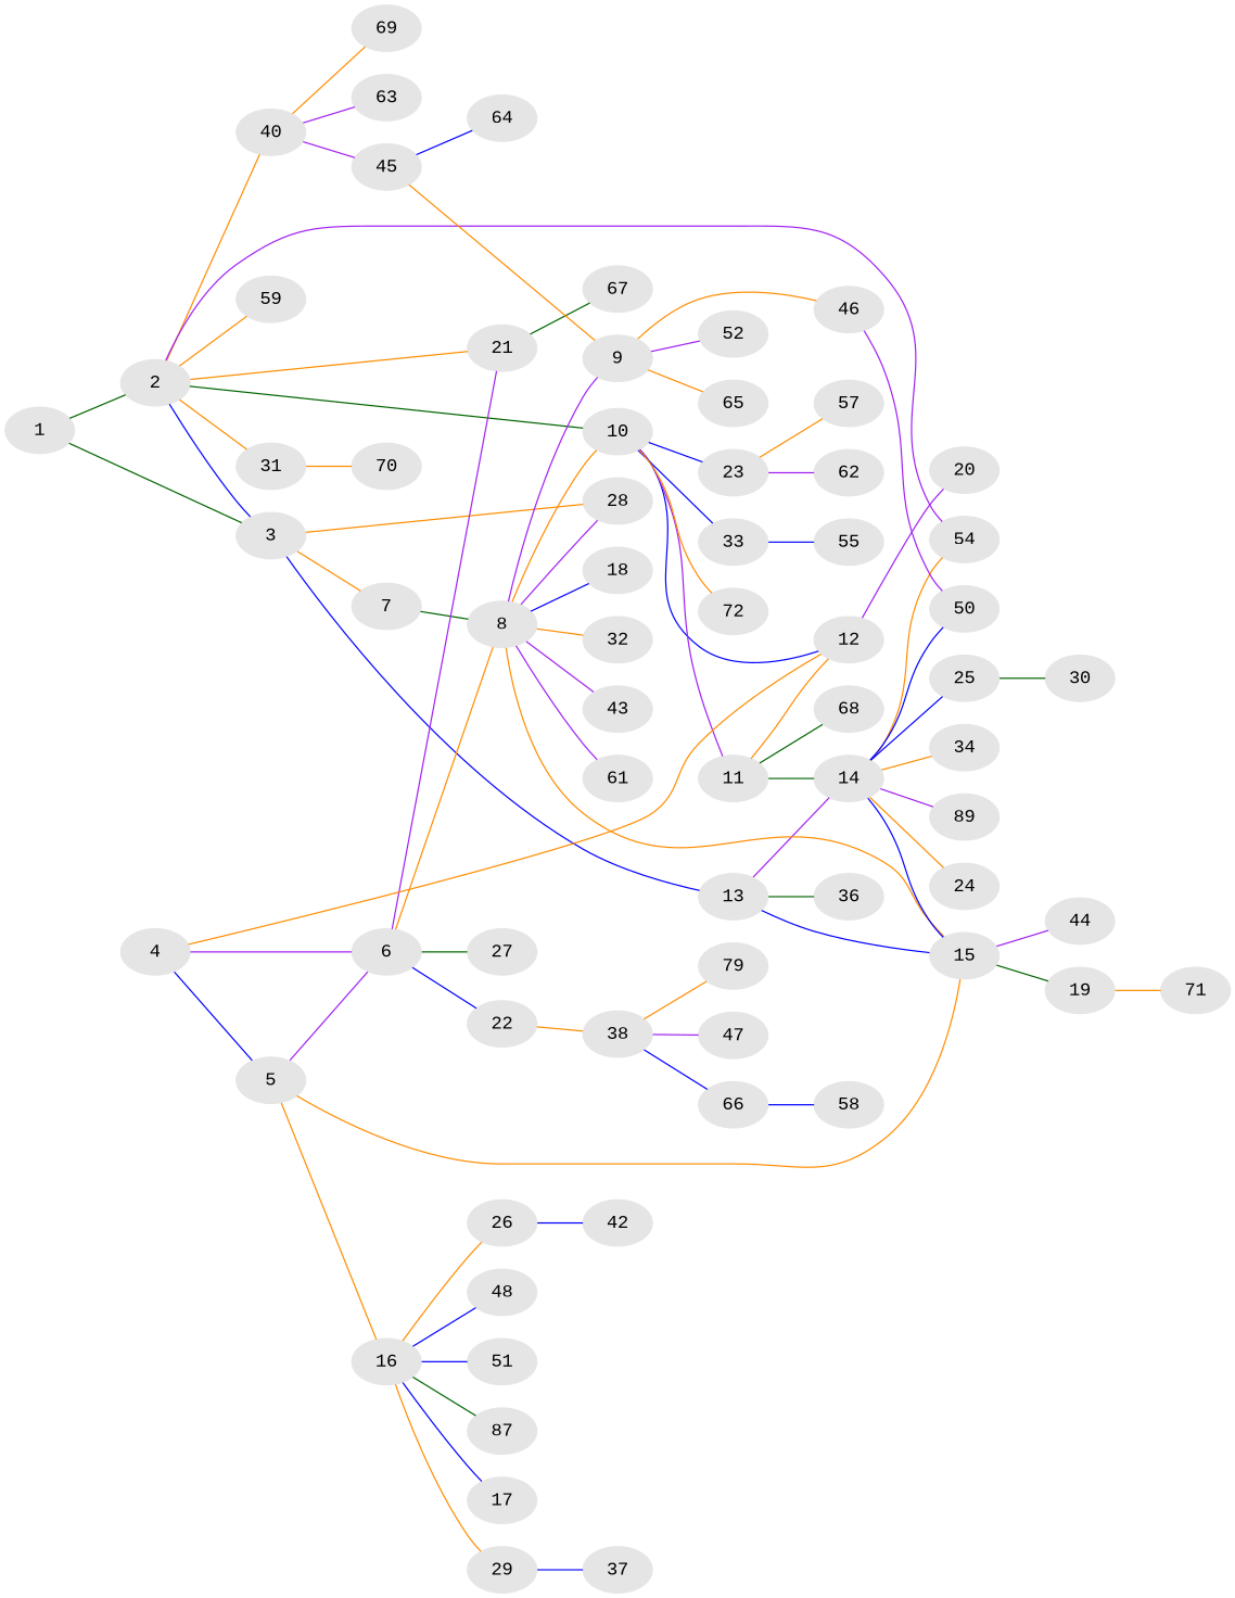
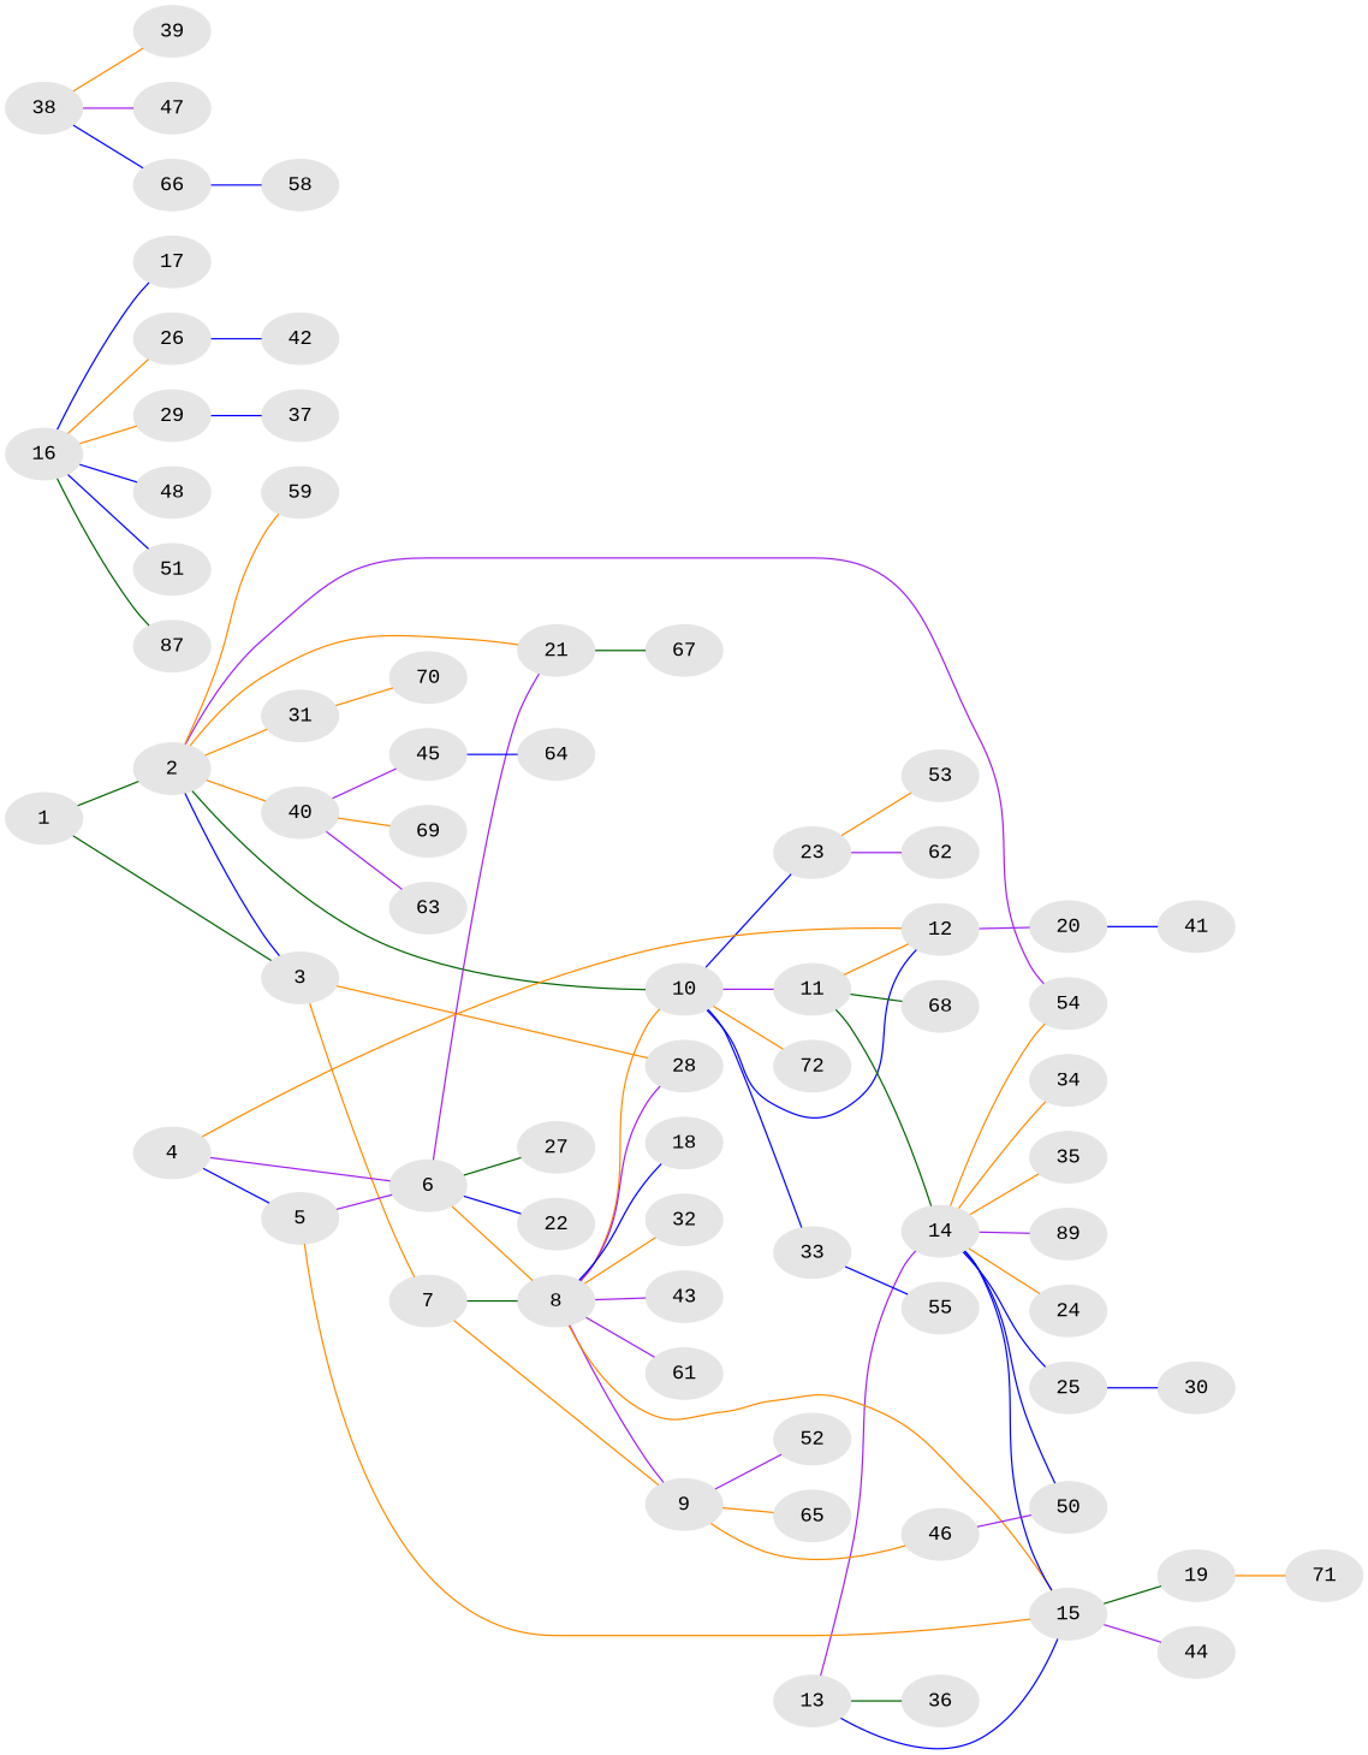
  graph {
    fontname="Liberation Mono"
    rankdir=LR
    node [color=gray90 fontname="Liberation Mono" style=filled]
    edge [color=darkorange fontname="Liberation Mono"]
    1
    2
    3
    10
    31
    40
    54
    59
    21
    7
    13
    28
    6
    8
    22
    27
    12
    11
    23
    33
    72
    70
    45
    63
    69
    9
    15
    14
    36
    4
    5
    16
    20
    19
    44
    17
    26
    29
    48
    51
    n41 [label=87]
    18
    32
    43
    61
    67
    38
    46
    52
    65
    50
    68
-   53 [label=57]
+   53
    62
    55
    24
    25
    34
+   35
    n60 [label=89]
+   41
    30
    71
    42
    37
-   39 [label=79]
+   39
    47
    66
    58
    64
    1 -- 2 [color=darkgreen]
    1 -- 3 [color=darkgreen]
    2 -- 3 [color=blue]
    2 -- 10 [color=darkgreen]
    2 -- 31
    2 -- 40
    2 -- 54 [color=purple]
    2 -- 59
    2 -- 21
    3 -- 7
-   3 -- 13 [color=blue]
    3 -- 28
    10 -- 12 [color=blue]
    10 -- 11 [color=purple]
    10 -- 23 [color=blue]
    10 -- 33 [color=blue]
    10 -- 72
    31 -- 70
    40 -- 45 [color=purple]
    40 -- 63 [color=purple]
    40 -- 69
    21 -- 67 [color=darkgreen]
    7 -- 8 [color=darkgreen]
-   45 -- 9
+   7 -- 9
    13 -- 15 [color=blue]
    13 -- 14 [color=purple]
    13 -- 36 [color=darkgreen]
    6 -- 21 [color=purple]
    6 -- 8
    6 -- 22 [color=blue]
    6 -- 27 [color=darkgreen]
    8 -- 10
    8 -- 28 [color=purple]
    8 -- 9 [color=purple]
    8 -- 15
    8 -- 18 [color=blue]
    8 -- 32
    8 -- 43 [color=purple]
    8 -- 61 [color=purple]
-   22 -- 38
    12 -- 20 [color=purple]
    11 -- 12
    11 -- 14 [color=darkgreen]
    11 -- 68 [color=darkgreen]
    23 -- 53
    23 -- 62 [color=purple]
    33 -- 55 [color=blue]
    45 -- 64 [color=blue]
    9 -- 46
    9 -- 52 [color=purple]
    9 -- 65
    15 -- 19 [color=darkgreen]
    15 -- 44 [color=purple]
    14 -- 54
    14 -- 15 [color=blue]
    14 -- 50 [color=blue]
    14 -- 24
    14 -- 25 [color=blue]
    14 -- 34
+   14 -- 35
    14 -- n60 [color=purple]
    4 -- 6 [color=purple]
    4 -- 12
    4 -- 5 [color=blue]
    5 -- 6 [color=purple]
    5 -- 15
-   5 -- 16
    16 -- 17 [color=blue]
    16 -- 26
    16 -- 29
    16 -- 48 [color=blue]
    16 -- 51 [color=blue]
    16 -- n41 [color=darkgreen]
+   20 -- 41 [color=blue]
    19 -- 71
    26 -- 42 [color=blue]
    29 -- 37 [color=blue]
    38 -- 39
    38 -- 47 [color=purple]
    38 -- 66 [color=blue]
    46 -- 50 [color=purple]
-   25 -- 30 [color=darkgreen]
+   25 -- 30 [color=blue]
    66 -- 58 [color=blue]
  }
